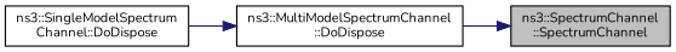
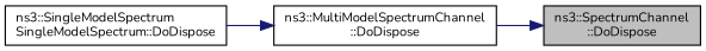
  digraph {
    fontname=Nunito
    rankdir=RL
    node [color=black fillcolor=white fontname=Nunito fontsize=10 shape=record style=filled]
    edge [color=midnightblue dir=back fontname=Nunito fontsize=10 labelfontname=Helvetica labelfontsize=10 style=solid]
-   n1 [fillcolor=grey75 fontcolor=black height=0.2 label="ns3::SpectrumChannel\l::SpectrumChannel" width=0.4]
+   n1 [fillcolor=grey75 fontcolor=black height=0.2 label="ns3::SpectrumChannel\l::DoDispose" width=0.4]
    n2 [height=0.2 label="ns3::MultiModelSpectrumChannel\l::DoDispose" width=0.4]
-   n3 [height=0.2 label="ns3::SingleModelSpectrum\lChannel::DoDispose" width=0.4]
+   n3 [height=0.2 label="ns3::SingleModelSpectrum\lSingleModelSpectrum::DoDispose" width=0.4]
    n1 -> n2
    n2 -> n3
  }
